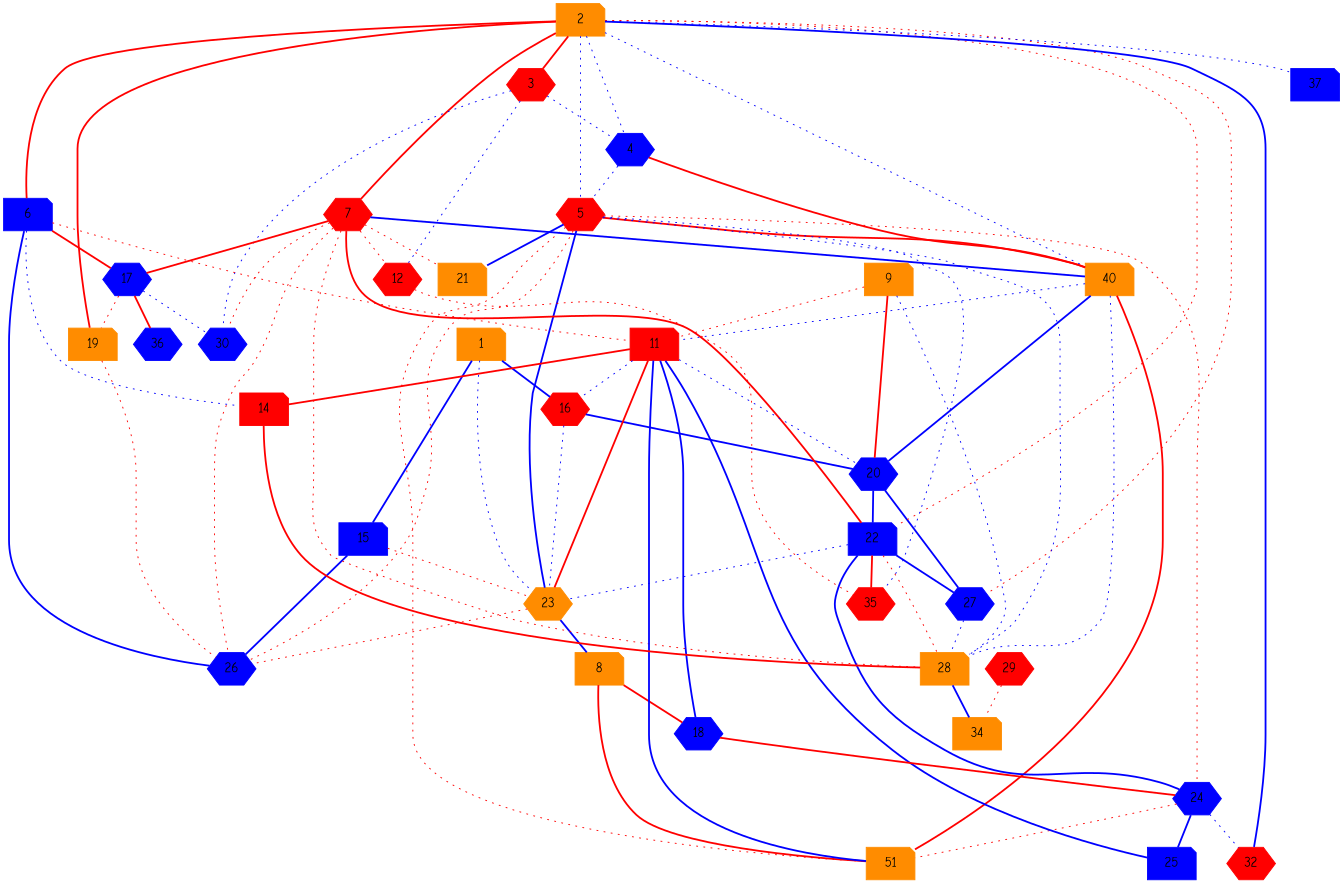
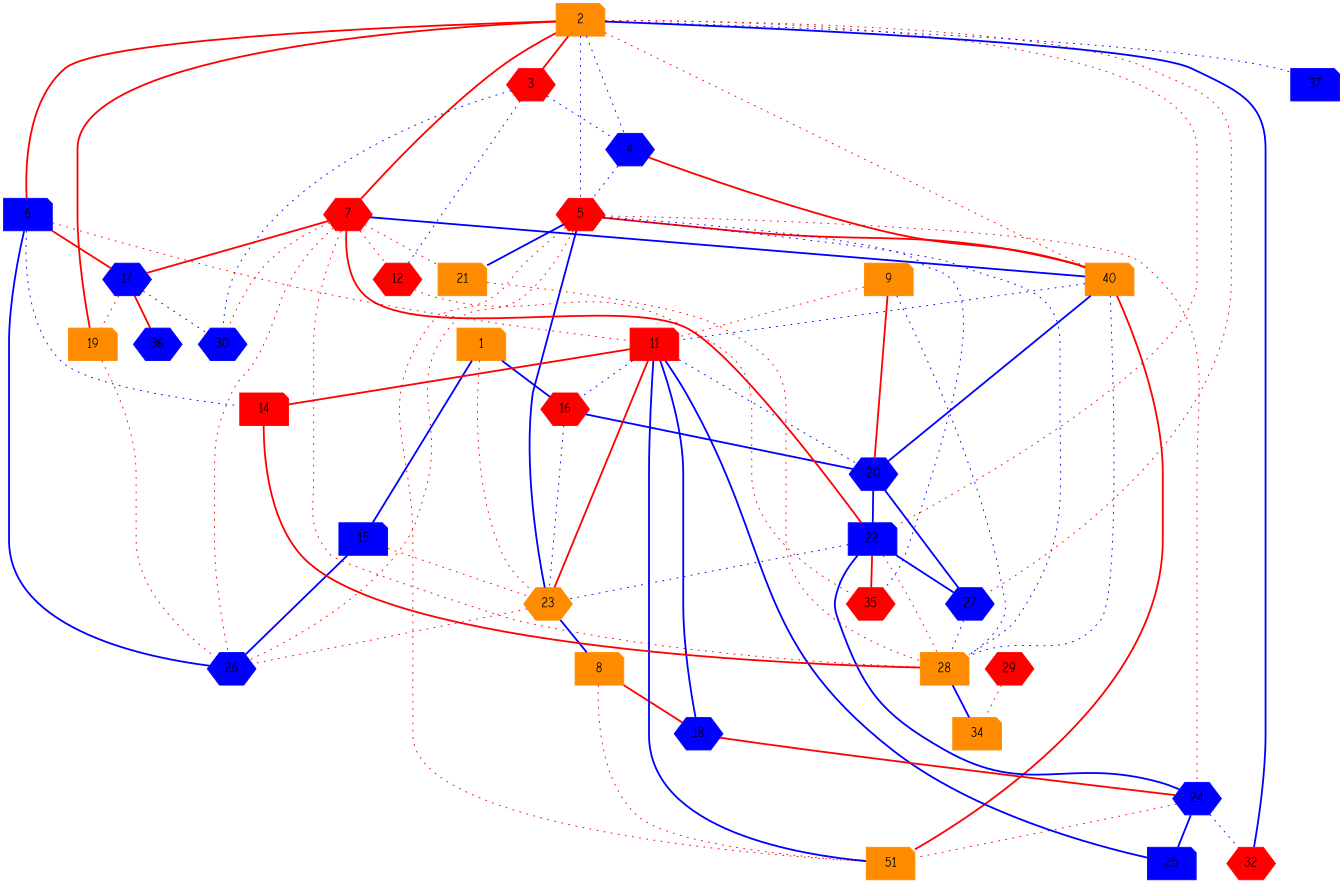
  graph {
    fontname="Comic Neue"
    node [color=blue fontname="Comic Neue" shape=hexagon style=filled]
    edge [color=blue fontname="Comic Neue" style=dotted weight=1.0]
    1 [color=darkorange shape=note]
    15 [shape=note]
    16 [color=red]
    23 [color=darkorange]
    26
    20
    8 [color=darkorange shape=note]
    2 [color=darkorange shape=note]
    3 [color=red]
    4
    5 [color=red]
    6 [shape=note]
    7 [color=red]
    n14 [color=darkorange label=40 shape=note]
    19 [color=darkorange shape=note]
    22 [shape=note]
    27
    32 [color=red]
    37 [shape=note]
    12 [color=red]
    30
    21 [color=darkorange shape=note]
    24
    28 [color=darkorange shape=note]
    n25 [color=darkorange label=51 shape=note]
    35 [color=red]
    11 [color=red shape=note]
    14 [color=red shape=note]
    17
    25 [shape=note]
    34 [color=darkorange shape=note]
    18
    36
    9 [color=darkorange shape=note]
    29 [color=red]
    1 -- 15 [style=bold]
    1 -- 16 [style=bold]
-   1 -- 23
+   1 -- 23 [color=red]
    15 -- 23 [color=red]
    15 -- 26 [style=bold]
    16 -- 23
    16 -- 20 [style=bold]
    23 -- 26 [color=red]
    23 -- 8 [style=bold]
    20 -- 22 [style=bold]
    20 -- 27 [style=bold]
-   8 -- n25 [color=red style=bold]
+   8 -- n25 [color=red]
    8 -- 18 [color=red style=bold weight=2.0]
    2 -- 3 [color=red style=bold weight=2.0]
    2 -- 4 [weight=3.0]
    2 -- 5 [weight=4.0]
    2 -- 6 [color=red style=bold]
    2 -- 7 [color=red style=bold weight=2.0]
-   2 -- n14
+   2 -- n14 [color=red]
    2 -- 19 [color=red style=bold]
    2 -- 22 [color=red]
    2 -- 27 [color=red]
    2 -- 32 [style=bold]
    2 -- 37
    3 -- 4
    3 -- 12
    3 -- 30 [weight=2.0]
    4 -- 5
    4 -- n14 [color=red style=bold]
    5 -- 23 [style=bold]
    5 -- 26 [color=red weight=2.0]
    5 -- n14 [color=red style=bold]
    5 -- 21 [style=bold]
    5 -- 24 [color=red]
    5 -- 28 [weight=2.0]
    5 -- n25 [color=red]
    5 -- 35
    6 -- 26 [style=bold weight=2.0]
    6 -- 11 [color=red]
    6 -- 14
    6 -- 17 [color=red style=bold]
    7 -- 26 [color=red]
    7 -- n14 [style=bold]
    7 -- 22 [color=red style=bold]
    7 -- 12 [color=red]
    7 -- 30 [color=red]
    7 -- 21 [color=red]
    7 -- 28 [color=red weight=2.0]
    7 -- 17 [color=red style=bold]
    n14 -- 20 [style=bold]
    n14 -- 28
    n14 -- n25 [color=red style=bold weight=2.0]
    n14 -- 11
    19 -- 26 [color=red]
    22 -- 23
    22 -- 27 [style=bold]
    22 -- 24 [style=bold]
    22 -- 28 [color=red]
    22 -- 35 [color=red style=bold]
    27 -- 28
    12 -- 35 [color=red]
+   21 -- 28 [color=red]
    24 -- 32
    24 -- n25 [color=red]
    24 -- 25 [style=bold]
    28 -- 34 [style=bold]
    11 -- 16
    11 -- 23 [color=red style=bold]
    11 -- 20
    11 -- n25 [style=bold]
    11 -- 14 [color=red style=bold]
    11 -- 25 [style=bold]
    11 -- 18 [style=bold]
    14 -- 28 [color=red style=bold]
    17 -- 19 [color=red]
    17 -- 30
    17 -- 36 [color=red style=bold]
    18 -- 24 [color=red style=bold]
    9 -- 20 [color=red style=bold]
    9 -- 28
    9 -- 11 [color=red]
    29 -- 34 [color=red]
  }
